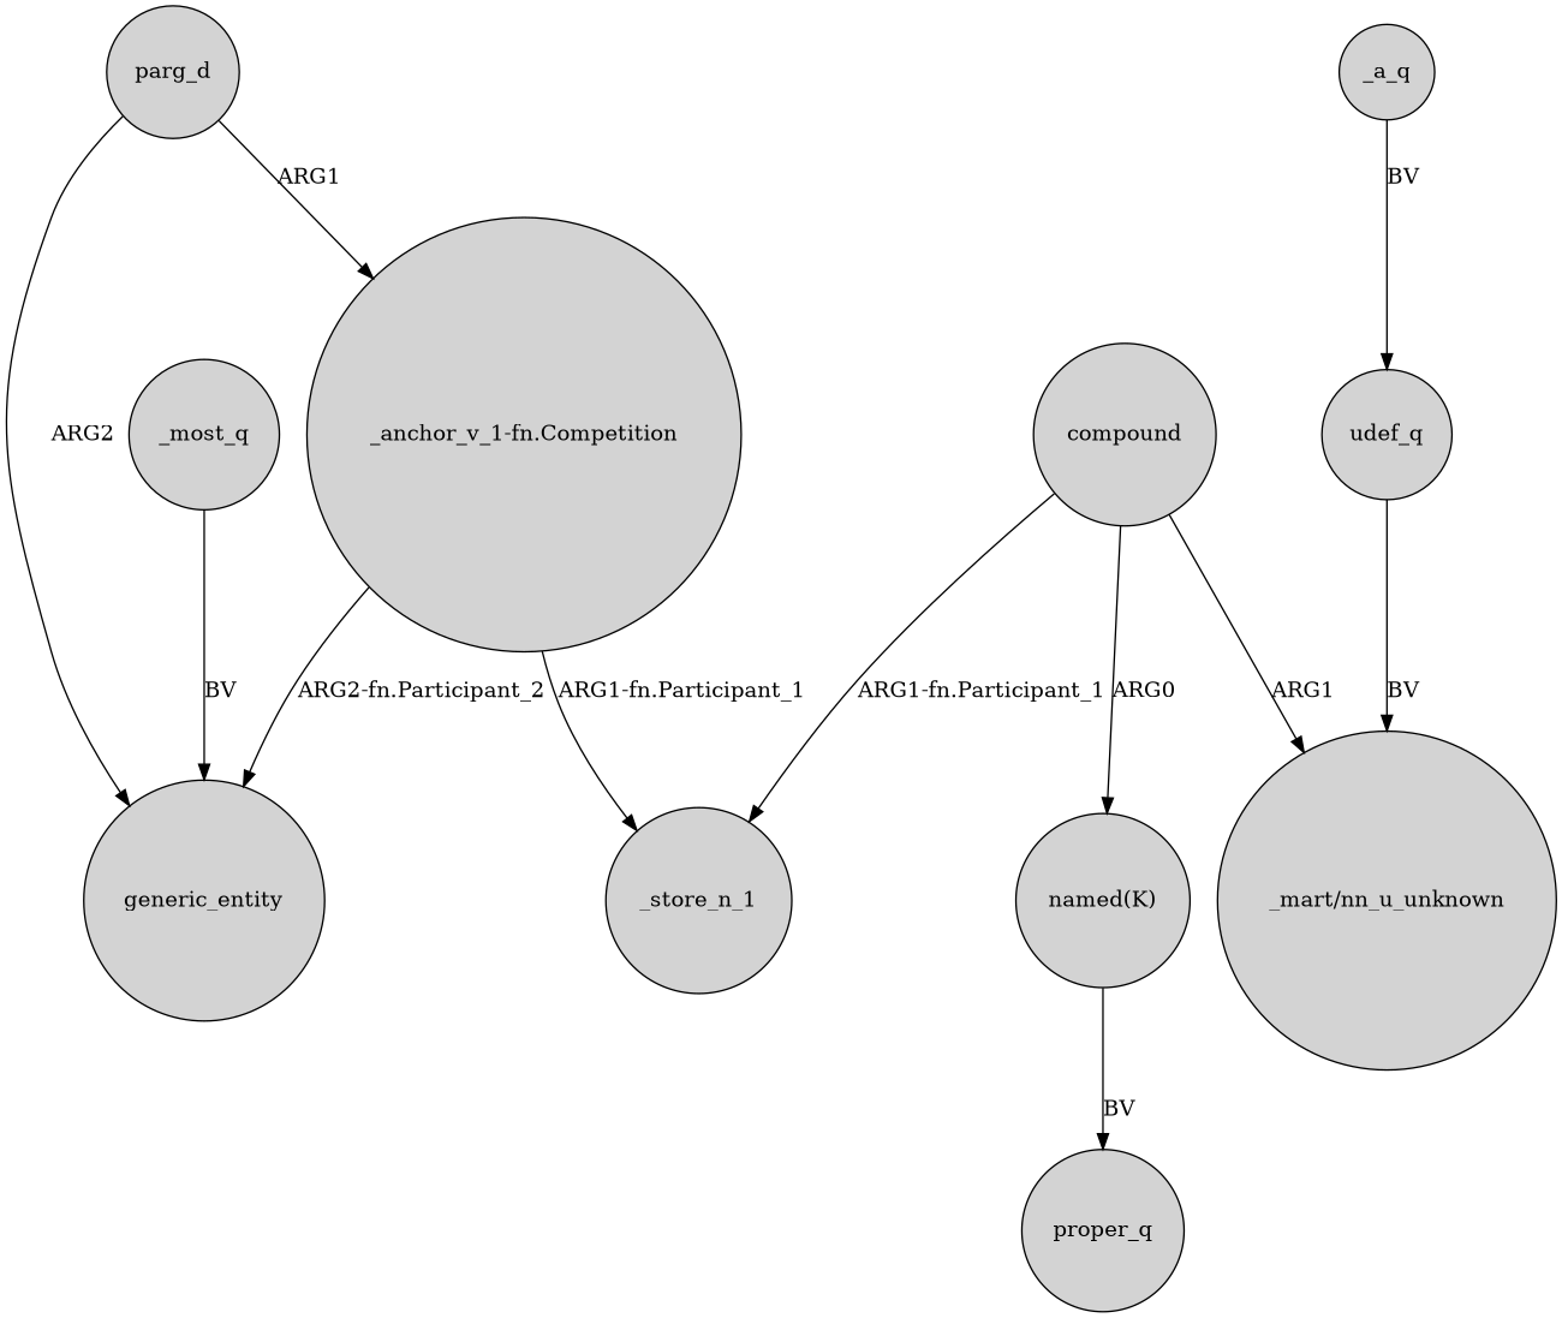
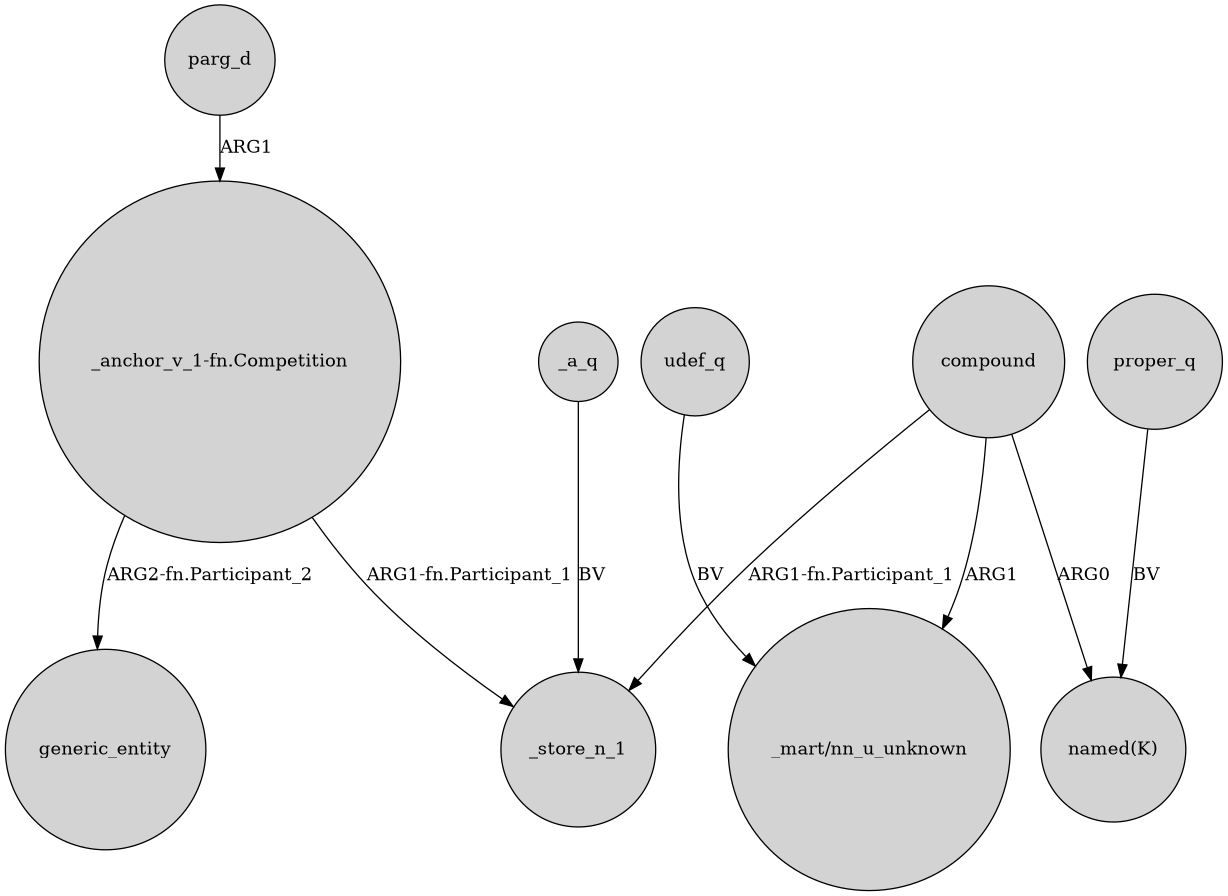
  digraph {
    node [shape=circle style=filled]
    "_anchor_v_1-fn.Competition"
    generic_entity
    _store_n_1
    udef_q
    "_mart/nn_u_unknown"
    _a_q
    compound
    "named(K)"
    parg_d
-   _most_q
    proper_q
    "_anchor_v_1-fn.Competition" -> generic_entity [label="ARG2-fn.Participant_2"]
    "_anchor_v_1-fn.Competition" -> _store_n_1 [label="ARG1-fn.Participant_1"]
    udef_q -> "_mart/nn_u_unknown" [label=BV]
-   _a_q -> udef_q [label=BV]
+   _a_q -> _store_n_1 [label=BV]
    compound -> _store_n_1 [label="ARG1-fn.Participant_1"]
    compound -> "_mart/nn_u_unknown" [label=ARG1]
    compound -> "named(K)" [label=ARG0]
    parg_d -> "_anchor_v_1-fn.Competition" [label=ARG1]
-   parg_d -> generic_entity [label=ARG2]
-   _most_q -> generic_entity [label=BV]
-   "named(K)" -> proper_q [label=BV]
+   proper_q -> "named(K)" [label=BV]
  }
